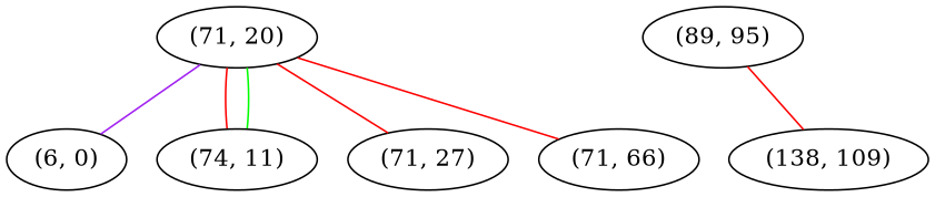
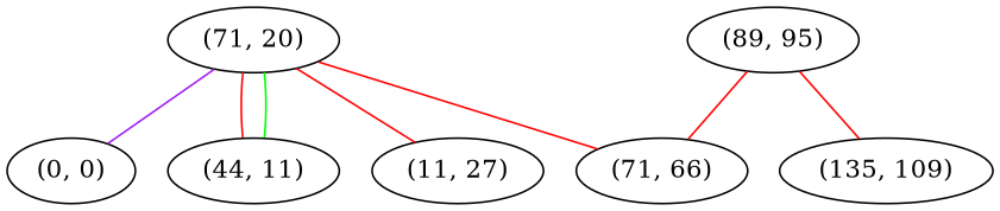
  graph {
    edge [color=red weight=1]
    "(71, 20)"
-   "(0, 0)" [label="(6, 0)"]
-   "(74, 11)"
-   "(71, 27)"
+   "(0, 0)"
+   "(74, 11)" [label="(44, 11)"]
+   "(71, 27)" [label="(11, 27)"]
    "(71, 66)"
    "(89, 95)"
-   "(135, 109)" [label="(138, 109)"]
+   "(135, 109)"
    "(71, 20)" -- "(0, 0)" [color=purple weight=4]
    "(71, 20)" -- "(74, 11)"
    "(71, 20)" -- "(74, 11)" [color=green weight=2]
    "(71, 20)" -- "(71, 27)"
    "(71, 20)" -- "(71, 66)"
+   "(89, 95)" -- "(71, 66)"
    "(89, 95)" -- "(135, 109)"
  }
